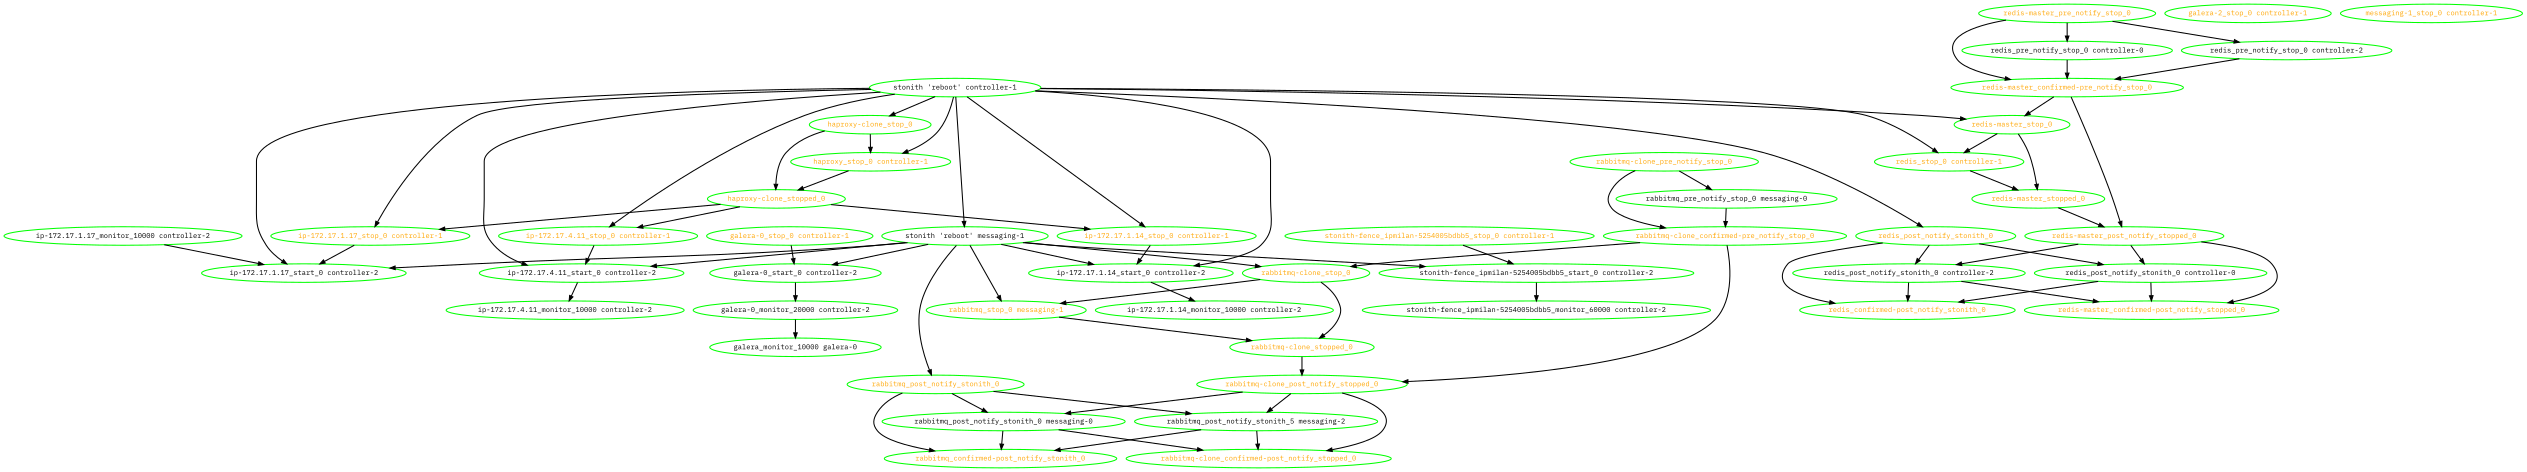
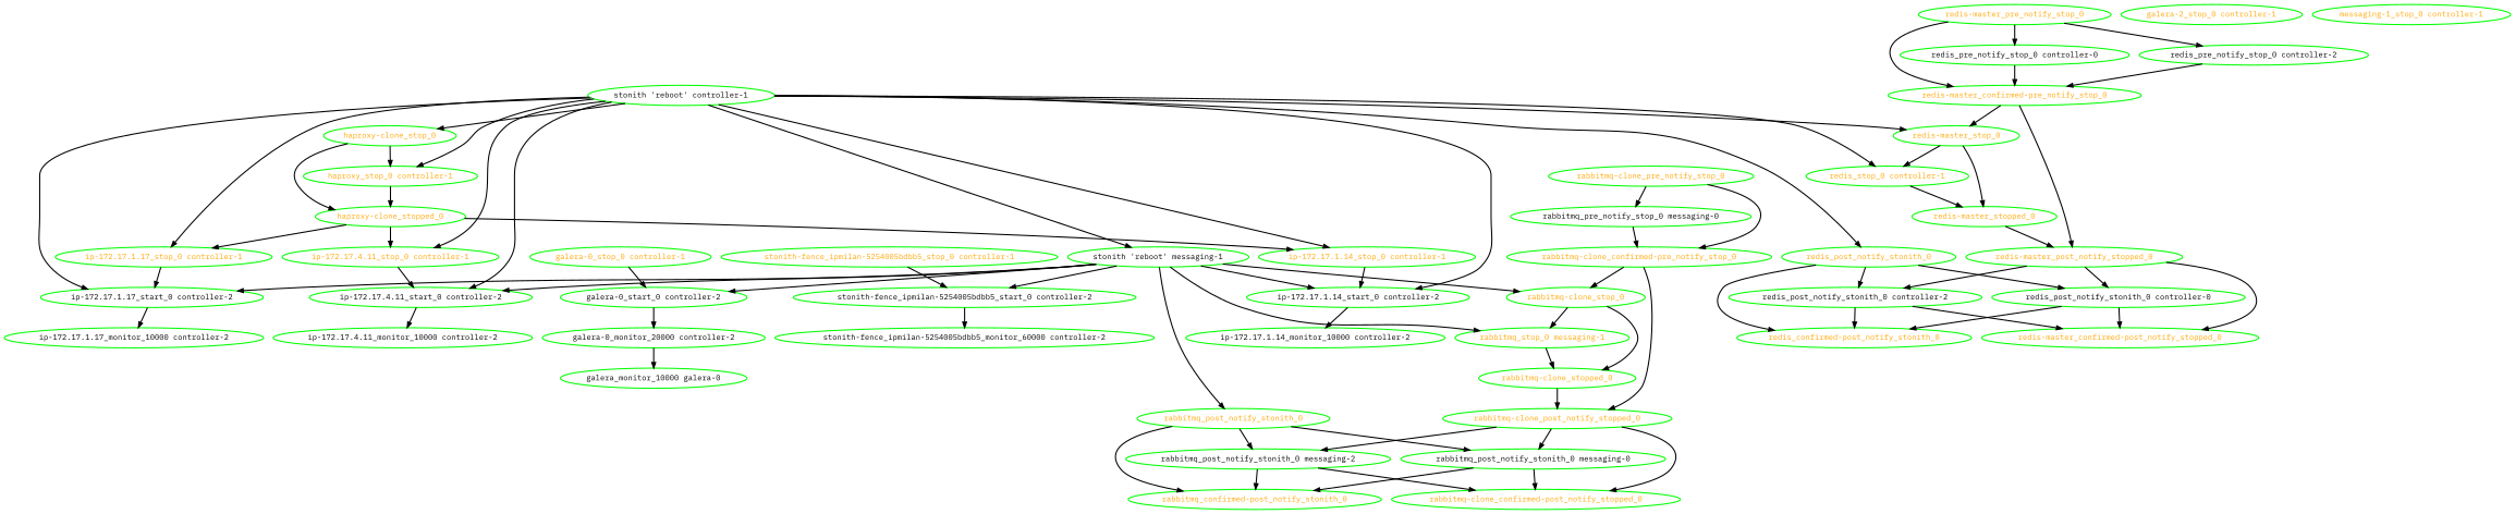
  digraph {
    fontname="IBM Plex Mono"
    node [color=green fontcolor=orange fontname="IBM Plex Mono" style=bold]
    edge [fontname="IBM Plex Mono" style=bold]
    "galera-0_monitor_20000 controller-2" [fontcolor=black]
    "galera_monitor_10000 galera-0" [fontcolor=black]
    "galera-0_start_0 controller-2" [fontcolor=black]
    "galera-0_stop_0 controller-1"
    "galera-2_stop_0 controller-1"
    "haproxy-clone_stop_0"
    "haproxy-clone_stopped_0"
    "haproxy_stop_0 controller-1"
    "ip-172.17.1.14_stop_0 controller-1"
    "ip-172.17.1.17_stop_0 controller-1"
    "ip-172.17.4.11_stop_0 controller-1"
    "ip-172.17.1.14_start_0 controller-2" [fontcolor=black]
    "ip-172.17.1.17_start_0 controller-2" [fontcolor=black]
    "ip-172.17.4.11_start_0 controller-2" [fontcolor=black]
    "ip-172.17.1.14_monitor_10000 controller-2" [fontcolor=black]
    "ip-172.17.1.17_monitor_10000 controller-2" [fontcolor=black]
    "ip-172.17.4.11_monitor_10000 controller-2" [fontcolor=black]
    "messaging-1_stop_0 controller-1"
    "rabbitmq-clone_confirmed-pre_notify_stop_0"
    "rabbitmq-clone_post_notify_stopped_0"
    "rabbitmq-clone_stop_0"
    "rabbitmq-clone_confirmed-post_notify_stopped_0"
    "rabbitmq_post_notify_stonith_0 messaging-0" [fontcolor=black]
-   "rabbitmq_post_notify_stonith_0 messaging-2" [fontcolor=black label="rabbitmq_post_notify_stonith_5 messaging-2"]
+   "rabbitmq_post_notify_stonith_0 messaging-2" [fontcolor=black]
    "rabbitmq-clone_stopped_0"
    "rabbitmq_stop_0 messaging-1"
    "rabbitmq_confirmed-post_notify_stonith_0"
    "rabbitmq-clone_pre_notify_stop_0"
    "rabbitmq_pre_notify_stop_0 messaging-0" [fontcolor=black]
    rabbitmq_post_notify_stonith_0
    "redis-master_confirmed-pre_notify_stop_0"
    "redis-master_post_notify_stopped_0"
    "redis-master_stop_0"
    "redis-master_confirmed-post_notify_stopped_0"
    "redis_post_notify_stonith_0 controller-0" [fontcolor=black]
    "redis_post_notify_stonith_0 controller-2" [fontcolor=black]
    "redis-master_stopped_0"
    "redis_stop_0 controller-1"
    "redis_confirmed-post_notify_stonith_0"
    "redis-master_pre_notify_stop_0"
    "redis_pre_notify_stop_0 controller-0" [fontcolor=black]
    "redis_pre_notify_stop_0 controller-2" [fontcolor=black]
    redis_post_notify_stonith_0
    "stonith 'reboot' controller-1" [fontcolor=black]
    "stonith 'reboot' messaging-1" [fontcolor=black]
    "stonith-fence_ipmilan-5254005bdbb5_start_0 controller-2" [fontcolor=black]
    "stonith-fence_ipmilan-5254005bdbb5_monitor_60000 controller-2" [fontcolor=black]
    "stonith-fence_ipmilan-5254005bdbb5_stop_0 controller-1"
    "galera-0_monitor_20000 controller-2" -> "galera_monitor_10000 galera-0"
    "galera-0_start_0 controller-2" -> "galera-0_monitor_20000 controller-2"
    "galera-0_stop_0 controller-1" -> "galera-0_start_0 controller-2"
    "haproxy-clone_stop_0" -> "haproxy-clone_stopped_0"
    "haproxy-clone_stop_0" -> "haproxy_stop_0 controller-1"
    "haproxy-clone_stopped_0" -> "ip-172.17.1.14_stop_0 controller-1"
    "haproxy-clone_stopped_0" -> "ip-172.17.1.17_stop_0 controller-1"
    "haproxy-clone_stopped_0" -> "ip-172.17.4.11_stop_0 controller-1"
    "haproxy_stop_0 controller-1" -> "haproxy-clone_stopped_0"
    "ip-172.17.1.14_stop_0 controller-1" -> "ip-172.17.1.14_start_0 controller-2"
    "ip-172.17.1.17_stop_0 controller-1" -> "ip-172.17.1.17_start_0 controller-2"
    "ip-172.17.4.11_stop_0 controller-1" -> "ip-172.17.4.11_start_0 controller-2"
    "ip-172.17.1.14_start_0 controller-2" -> "ip-172.17.1.14_monitor_10000 controller-2"
-   "ip-172.17.1.17_monitor_10000 controller-2" -> "ip-172.17.1.17_start_0 controller-2"
+   "ip-172.17.1.17_start_0 controller-2" -> "ip-172.17.1.17_monitor_10000 controller-2"
    "ip-172.17.4.11_start_0 controller-2" -> "ip-172.17.4.11_monitor_10000 controller-2"
    "rabbitmq-clone_confirmed-pre_notify_stop_0" -> "rabbitmq-clone_post_notify_stopped_0"
    "rabbitmq-clone_confirmed-pre_notify_stop_0" -> "rabbitmq-clone_stop_0"
    "rabbitmq-clone_post_notify_stopped_0" -> "rabbitmq-clone_confirmed-post_notify_stopped_0"
    "rabbitmq-clone_post_notify_stopped_0" -> "rabbitmq_post_notify_stonith_0 messaging-0"
    "rabbitmq-clone_post_notify_stopped_0" -> "rabbitmq_post_notify_stonith_0 messaging-2"
    "rabbitmq-clone_stop_0" -> "rabbitmq-clone_stopped_0"
    "rabbitmq-clone_stop_0" -> "rabbitmq_stop_0 messaging-1"
    "rabbitmq_post_notify_stonith_0 messaging-0" -> "rabbitmq-clone_confirmed-post_notify_stopped_0"
    "rabbitmq_post_notify_stonith_0 messaging-0" -> "rabbitmq_confirmed-post_notify_stonith_0"
    "rabbitmq_post_notify_stonith_0 messaging-2" -> "rabbitmq-clone_confirmed-post_notify_stopped_0"
    "rabbitmq_post_notify_stonith_0 messaging-2" -> "rabbitmq_confirmed-post_notify_stonith_0"
    "rabbitmq-clone_stopped_0" -> "rabbitmq-clone_post_notify_stopped_0"
    "rabbitmq_stop_0 messaging-1" -> "rabbitmq-clone_stopped_0"
    "rabbitmq-clone_pre_notify_stop_0" -> "rabbitmq-clone_confirmed-pre_notify_stop_0"
    "rabbitmq-clone_pre_notify_stop_0" -> "rabbitmq_pre_notify_stop_0 messaging-0"
    "rabbitmq_pre_notify_stop_0 messaging-0" -> "rabbitmq-clone_confirmed-pre_notify_stop_0"
    rabbitmq_post_notify_stonith_0 -> "rabbitmq_post_notify_stonith_0 messaging-0"
    rabbitmq_post_notify_stonith_0 -> "rabbitmq_post_notify_stonith_0 messaging-2"
    rabbitmq_post_notify_stonith_0 -> "rabbitmq_confirmed-post_notify_stonith_0"
    "redis-master_confirmed-pre_notify_stop_0" -> "redis-master_post_notify_stopped_0"
    "redis-master_confirmed-pre_notify_stop_0" -> "redis-master_stop_0"
    "redis-master_post_notify_stopped_0" -> "redis-master_confirmed-post_notify_stopped_0"
    "redis-master_post_notify_stopped_0" -> "redis_post_notify_stonith_0 controller-0"
    "redis-master_post_notify_stopped_0" -> "redis_post_notify_stonith_0 controller-2"
    "redis-master_stop_0" -> "redis-master_stopped_0"
    "redis-master_stop_0" -> "redis_stop_0 controller-1"
    "redis_post_notify_stonith_0 controller-0" -> "redis-master_confirmed-post_notify_stopped_0"
    "redis_post_notify_stonith_0 controller-0" -> "redis_confirmed-post_notify_stonith_0"
    "redis_post_notify_stonith_0 controller-2" -> "redis-master_confirmed-post_notify_stopped_0"
    "redis_post_notify_stonith_0 controller-2" -> "redis_confirmed-post_notify_stonith_0"
    "redis-master_stopped_0" -> "redis-master_post_notify_stopped_0"
    "redis_stop_0 controller-1" -> "redis-master_stopped_0"
    "redis-master_pre_notify_stop_0" -> "redis-master_confirmed-pre_notify_stop_0"
    "redis-master_pre_notify_stop_0" -> "redis_pre_notify_stop_0 controller-0"
    "redis-master_pre_notify_stop_0" -> "redis_pre_notify_stop_0 controller-2"
    "redis_pre_notify_stop_0 controller-0" -> "redis-master_confirmed-pre_notify_stop_0"
    "redis_pre_notify_stop_0 controller-2" -> "redis-master_confirmed-pre_notify_stop_0"
    redis_post_notify_stonith_0 -> "redis_post_notify_stonith_0 controller-0"
    redis_post_notify_stonith_0 -> "redis_post_notify_stonith_0 controller-2"
    redis_post_notify_stonith_0 -> "redis_confirmed-post_notify_stonith_0"
    "stonith 'reboot' controller-1" -> "haproxy-clone_stop_0"
    "stonith 'reboot' controller-1" -> "haproxy_stop_0 controller-1"
    "stonith 'reboot' controller-1" -> "ip-172.17.1.14_stop_0 controller-1"
    "stonith 'reboot' controller-1" -> "ip-172.17.1.17_stop_0 controller-1"
    "stonith 'reboot' controller-1" -> "ip-172.17.4.11_stop_0 controller-1"
    "stonith 'reboot' controller-1" -> "ip-172.17.1.14_start_0 controller-2"
    "stonith 'reboot' controller-1" -> "ip-172.17.1.17_start_0 controller-2"
    "stonith 'reboot' controller-1" -> "ip-172.17.4.11_start_0 controller-2"
    "stonith 'reboot' controller-1" -> "redis-master_stop_0"
    "stonith 'reboot' controller-1" -> "redis_stop_0 controller-1"
    "stonith 'reboot' controller-1" -> redis_post_notify_stonith_0
    "stonith 'reboot' controller-1" -> "stonith 'reboot' messaging-1"
    "stonith 'reboot' messaging-1" -> "galera-0_start_0 controller-2"
    "stonith 'reboot' messaging-1" -> "ip-172.17.1.14_start_0 controller-2"
    "stonith 'reboot' messaging-1" -> "ip-172.17.1.17_start_0 controller-2"
    "stonith 'reboot' messaging-1" -> "ip-172.17.4.11_start_0 controller-2"
    "stonith 'reboot' messaging-1" -> "rabbitmq-clone_stop_0"
    "stonith 'reboot' messaging-1" -> "rabbitmq_stop_0 messaging-1"
    "stonith 'reboot' messaging-1" -> rabbitmq_post_notify_stonith_0
    "stonith 'reboot' messaging-1" -> "stonith-fence_ipmilan-5254005bdbb5_start_0 controller-2"
    "stonith-fence_ipmilan-5254005bdbb5_start_0 controller-2" -> "stonith-fence_ipmilan-5254005bdbb5_monitor_60000 controller-2"
    "stonith-fence_ipmilan-5254005bdbb5_stop_0 controller-1" -> "stonith-fence_ipmilan-5254005bdbb5_start_0 controller-2"
  }
